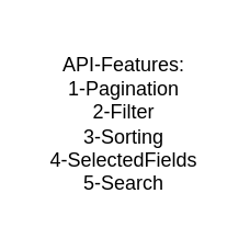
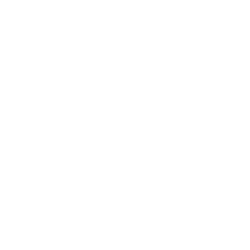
  <mxCell id="0" />
  <mxCell id="1" parent="0" />
- <mxCell id="2" value="API-Features:&lt;br&gt;1-Pagination&lt;br&gt;2-Filter&lt;br&gt;3-Sorting&lt;br&gt;4-SelectedFields&lt;br&gt;5-Search" style="text;strokeColor=none;align=center;fillColor=none;html=1;verticalAlign=middle;whiteSpace=wrap;rounded=0;" vertex="1" parent="1"><mxGeometry x="20" y="20" width="110" height="110" as="geometry" /></mxCell>
